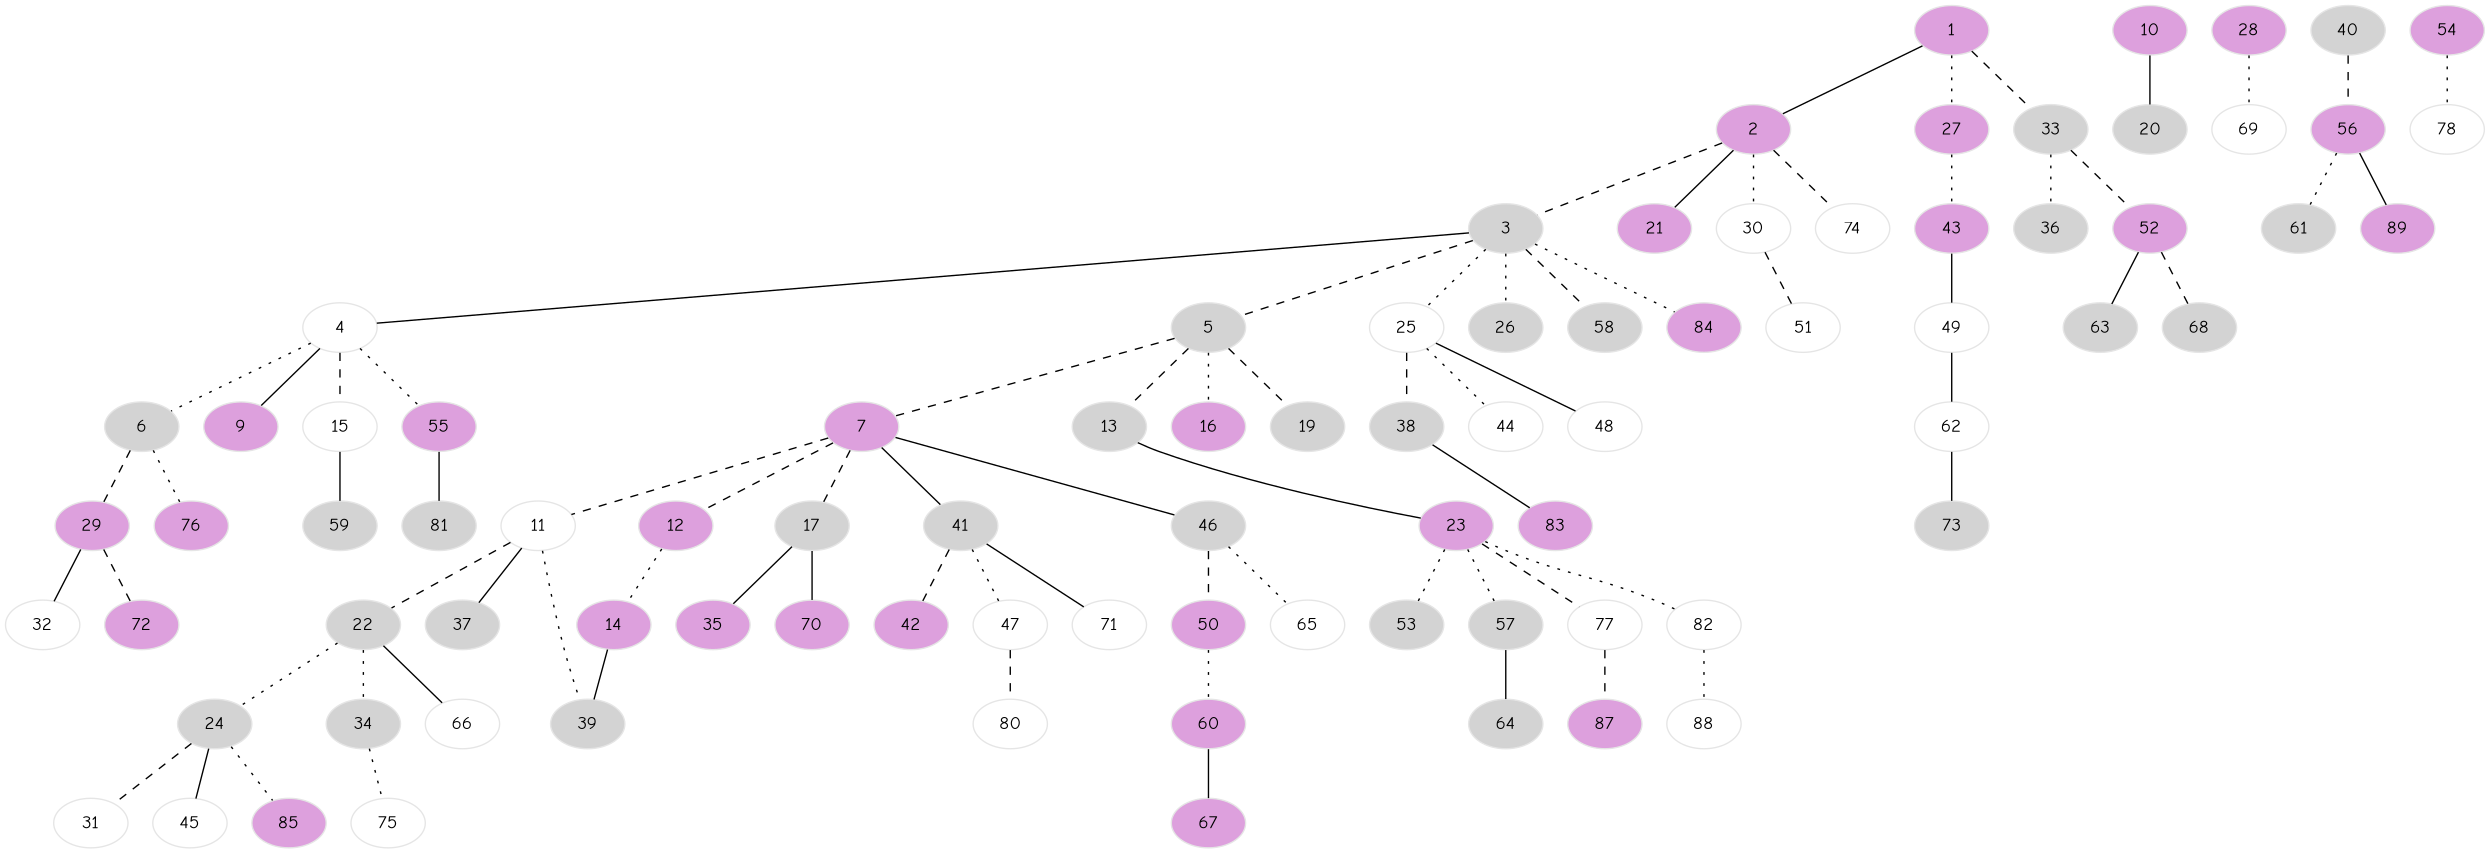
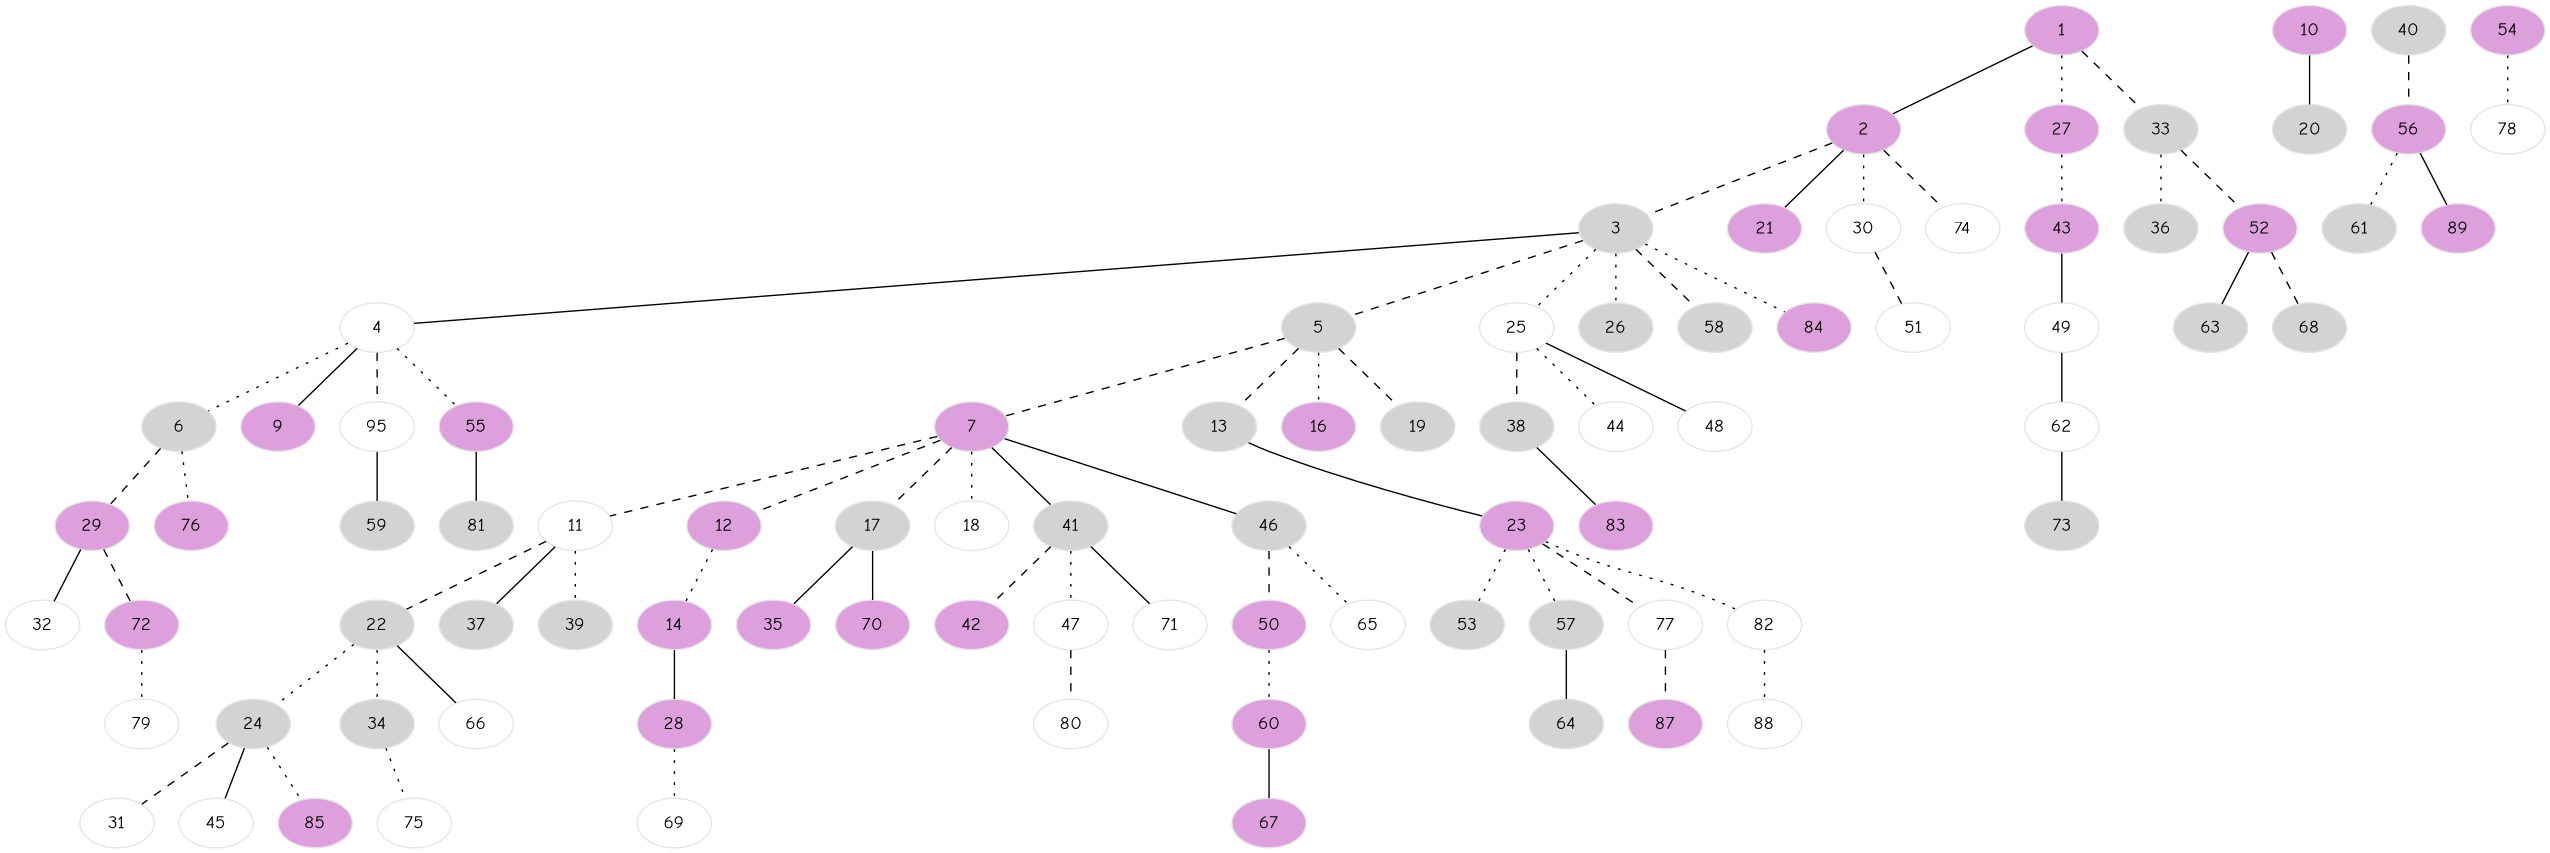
  graph {
    fontname="Comic Neue"
    node [color=gray90 fillcolor=plum fontname="Comic Neue" style=filled]
    edge [fontname="Comic Neue" style=dotted]
    1
    2
    27
    33 [fillcolor=lightgrey]
    3 [fillcolor=lightgrey]
    21
    30 [fillcolor=white]
    74 [fillcolor=white]
    43
    36 [fillcolor=lightgrey]
    52
    4 [fillcolor=white]
    5 [fillcolor=lightgrey]
    25 [fillcolor=white]
    26 [fillcolor=lightgrey]
    58 [fillcolor=lightgrey]
    84
    51 [fillcolor=white]
    6 [fillcolor=lightgrey]
    9
-   15 [fillcolor=white]
+   15 [fillcolor=white label=95]
    55
    7
    13 [fillcolor=lightgrey]
    16
    19 [fillcolor=lightgrey]
    38 [fillcolor=lightgrey]
    44 [fillcolor=white]
    48 [fillcolor=white]
    29
    76
    59 [fillcolor=lightgrey]
    81 [fillcolor=lightgrey]
    11 [fillcolor=white]
    12
    17 [fillcolor=lightgrey]
+   18 [fillcolor=white]
    41 [fillcolor=lightgrey]
    46 [fillcolor=lightgrey]
    23
    32 [fillcolor=white]
    72
    22 [fillcolor=lightgrey]
    37 [fillcolor=lightgrey]
    39 [fillcolor=lightgrey]
    14
    35
    70
    42
    47 [fillcolor=white]
    71 [fillcolor=white]
    50
    65 [fillcolor=white]
    20 [fillcolor=lightgrey]
    10
    24 [fillcolor=lightgrey]
    34 [fillcolor=lightgrey]
    66 [fillcolor=white]
    28
    53 [fillcolor=lightgrey]
    57 [fillcolor=lightgrey]
    77 [fillcolor=white]
    82 [fillcolor=white]
    69 [fillcolor=white]
    31 [fillcolor=white]
    45 [fillcolor=white]
    85
    75 [fillcolor=white]
    64 [fillcolor=lightgrey]
    87
    88 [fillcolor=white]
    83
    49 [fillcolor=white]
    40 [fillcolor=lightgrey]
    56
    78 [fillcolor=white]
    54
+   79 [fillcolor=white]
    63 [fillcolor=lightgrey]
    68 [fillcolor=lightgrey]
    61 [fillcolor=lightgrey]
    89
    80 [fillcolor=white]
    62 [fillcolor=white]
    60
    73 [fillcolor=lightgrey]
    67
    1 -- 2 [style=solid]
    1 -- 27
    1 -- 33 [style=dashed]
    2 -- 3 [style=dashed]
    2 -- 21 [style=solid]
    2 -- 30
    2 -- 74 [style=dashed]
    27 -- 43
    33 -- 36
    33 -- 52 [style=dashed]
    3 -- 4 [style=solid]
    3 -- 5 [style=dashed]
    3 -- 25
    3 -- 26
    3 -- 58 [style=dashed]
    3 -- 84
    30 -- 51 [style=dashed]
    43 -- 49 [style=solid]
    52 -- 63 [style=solid]
    52 -- 68 [style=dashed]
    4 -- 6
    4 -- 9 [style=solid]
    4 -- 15 [style=dashed]
    4 -- 55
    5 -- 7 [style=dashed]
    5 -- 13 [style=dashed]
    5 -- 16
    5 -- 19 [style=dashed]
    25 -- 38 [style=dashed]
    25 -- 44
    25 -- 48 [style=solid]
    6 -- 29 [style=dashed]
    6 -- 76
    15 -- 59 [style=solid]
    55 -- 81 [style=solid]
    7 -- 11 [style=dashed]
    7 -- 12 [style=dashed]
    7 -- 17 [style=dashed]
+   7 -- 18
    7 -- 41 [style=solid]
    7 -- 46 [style=solid]
    13 -- 23 [style=solid]
    38 -- 83 [style=solid]
    29 -- 32 [style=solid]
    29 -- 72 [style=dashed]
    11 -- 22 [style=dashed]
    11 -- 37 [style=solid]
    11 -- 39
    12 -- 14
    17 -- 35 [style=solid]
    17 -- 70 [style=solid]
    41 -- 42 [style=dashed]
    41 -- 47
    41 -- 71 [style=solid]
    46 -- 50 [style=dashed]
    46 -- 65
    23 -- 53
    23 -- 57
    23 -- 77 [style=dashed]
    23 -- 82
+   72 -- 79
    22 -- 24
    22 -- 34
    22 -- 66 [style=solid]
-   14 -- 39 [style=solid]
+   14 -- 28 [style=solid]
    47 -- 80 [style=dashed]
    50 -- 60
    10 -- 20 [style=solid]
    24 -- 31 [style=dashed]
    24 -- 45 [style=solid]
    24 -- 85
    34 -- 75
    28 -- 69
    57 -- 64 [style=solid]
    77 -- 87 [style=dashed]
    82 -- 88
    49 -- 62 [style=solid]
    40 -- 56 [style=dashed]
    56 -- 61
    56 -- 89 [style=solid]
    54 -- 78
    62 -- 73 [style=solid]
    60 -- 67 [style=solid]
  }
